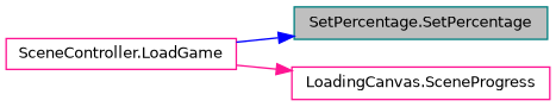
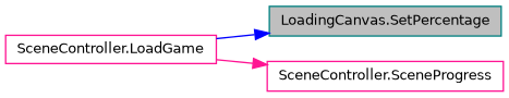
  digraph {
    rankdir=RL
    node [color=deeppink fillcolor=white fontname=Helvetica fontsize=10 shape=record style=filled]
    edge [dir=back fontname=Helvetica fontsize=10 labelfontname=Helvetica labelfontsize=10 style=solid]
-   n1 [color=teal fillcolor=grey75 fontcolor=black height=0.2 label="SetPercentage.SetPercentage" width=0.4]
+   n1 [color=teal fillcolor=grey75 fontcolor=black height=0.2 label="LoadingCanvas.SetPercentage" width=0.4]
    n2 [height=0.2 label="SceneController.LoadGame" width=0.4]
-   n3 [height=0.2 label="LoadingCanvas.SceneProgress" width=0.4]
+   n3 [height=0.2 label="SceneController.SceneProgress" width=0.4]
    n1 -> n2 [color=blue]
    n3 -> n2 [color=deeppink]
  }
